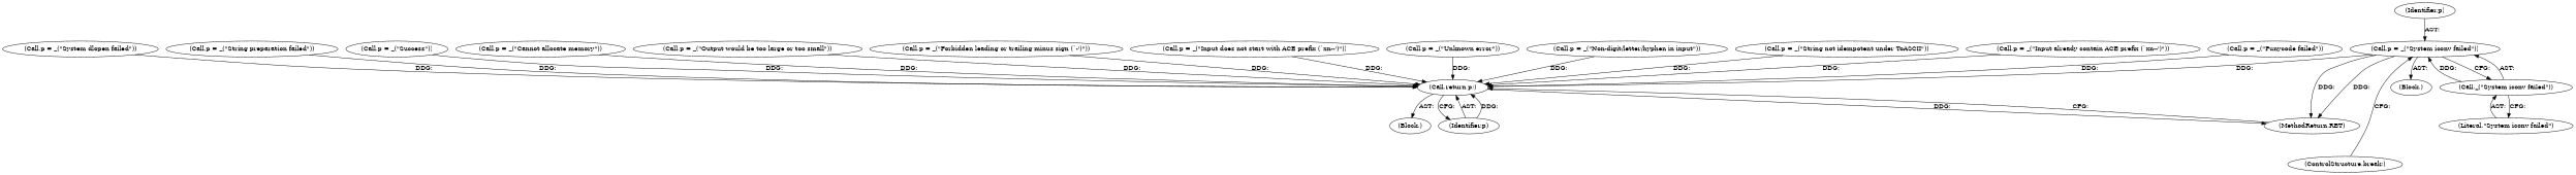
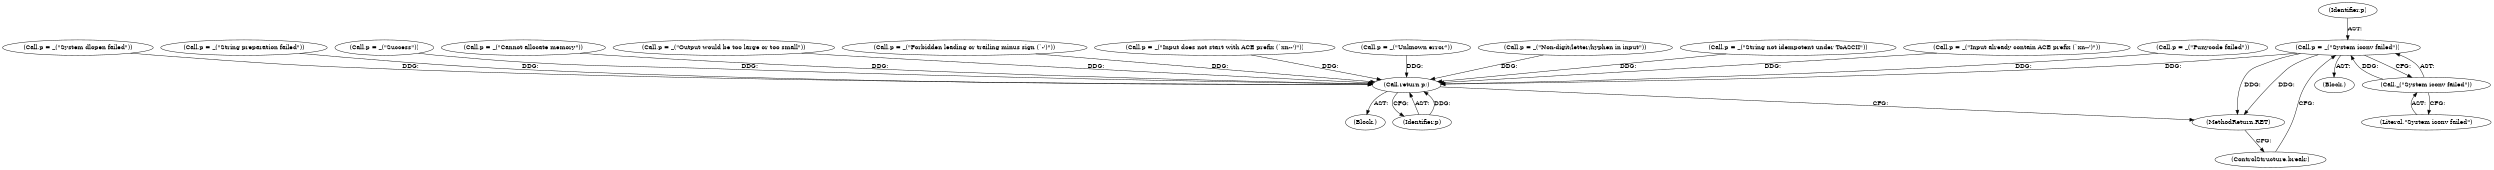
  digraph {
    n1 [label="(Call,p = _(\"System iconv failed\"))"]
    n2 [label="(Call,_(\"System iconv failed\"))"]
    n3 [label="(Call,return p;)"]
    n4 [label="(Block,)"]
    n5 [label="(MethodReturn,RET)"]
    n6 [label="(Literal,\"System iconv failed\")"]
    n7 [label="(Identifier,p)"]
    n8 [label="(Block,)"]
    n9 [label="(Identifier,p)"]
    n10 [label="(Call,p = _(\"System dlopen failed\"))"]
    n11 [label="(Call,p = _(\"String preparation failed\"))"]
    n12 [label="(Call,p = _(\"Success\"))"]
    n13 [label="(Call,p = _(\"Cannot allocate memory\"))"]
    n14 [label="(Call,p = _(\"Output would be too large or too small\"))"]
    n15 [label="(Call,p = _(\"Forbidden leading or trailing minus sign (`-')\"))"]
    n16 [label="(ControlStructure,break;)"]
    n17 [label="(Call,p = _(\"Input does not start with ACE prefix (`xn--')\"))"]
    n18 [label="(Call,p = _(\"Unknown error\"))"]
    n19 [label="(Call,p = _(\"Non-digit/letter/hyphen in input\"))"]
    n20 [label="(Call,p = _(\"String not idempotent under ToASCII\"))"]
    n21 [label="(Call,p = _(\"Input already contain ACE prefix (`xn--')\"))"]
    n22 [label="(Call,p = _(\"Punycode failed\"))"]
    n1 -> n2 [label="CFG: "]
    n1 -> n3 [label="DDG: "]
    n1 -> n4 [label="AST: "]
    n1 -> n5 [label="DDG: "]
    n1 -> n5 [label="DDG: "]
    n2 -> n1 [label="AST: "]
    n2 -> n1 [label="DDG: "]
    n2 -> n6 [label="CFG: "]
-   n3 -> n5 [label="DDG: "]
+   n3 -> n5 [label="CFG: "]
    n3 -> n7 [label="CFG: "]
    n3 -> n8 [label="AST: "]
-   n5 -> n3 [label="CFG: "]
+   n5 -> n16 [label="CFG: "]
    n6 -> n2 [label="AST: "]
    n7 -> n3 [label="AST: "]
    n7 -> n3 [label="DDG: "]
    n9 -> n1 [label="AST: "]
    n10 -> n3 [label="DDG: "]
    n11 -> n3 [label="DDG: "]
    n12 -> n3 [label="DDG: "]
    n13 -> n3 [label="DDG: "]
    n14 -> n3 [label="DDG: "]
    n15 -> n3 [label="DDG: "]
    n16 -> n1 [label="CFG: "]
    n17 -> n3 [label="DDG: "]
    n18 -> n3 [label="DDG: "]
    n19 -> n3 [label="DDG: "]
    n20 -> n3 [label="DDG: "]
    n21 -> n3 [label="DDG: "]
    n22 -> n3 [label="DDG: "]
  }
